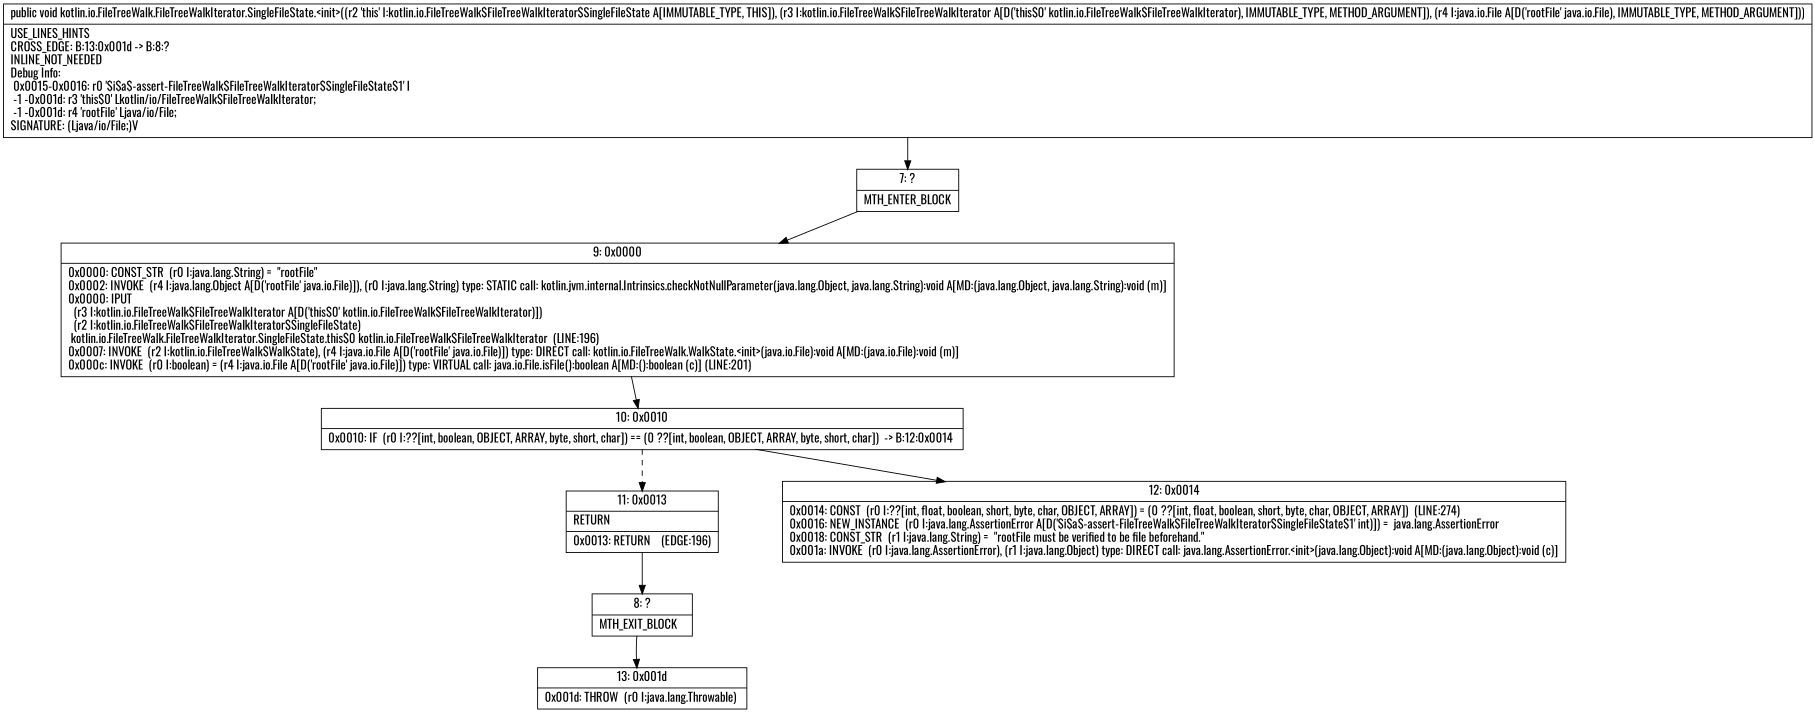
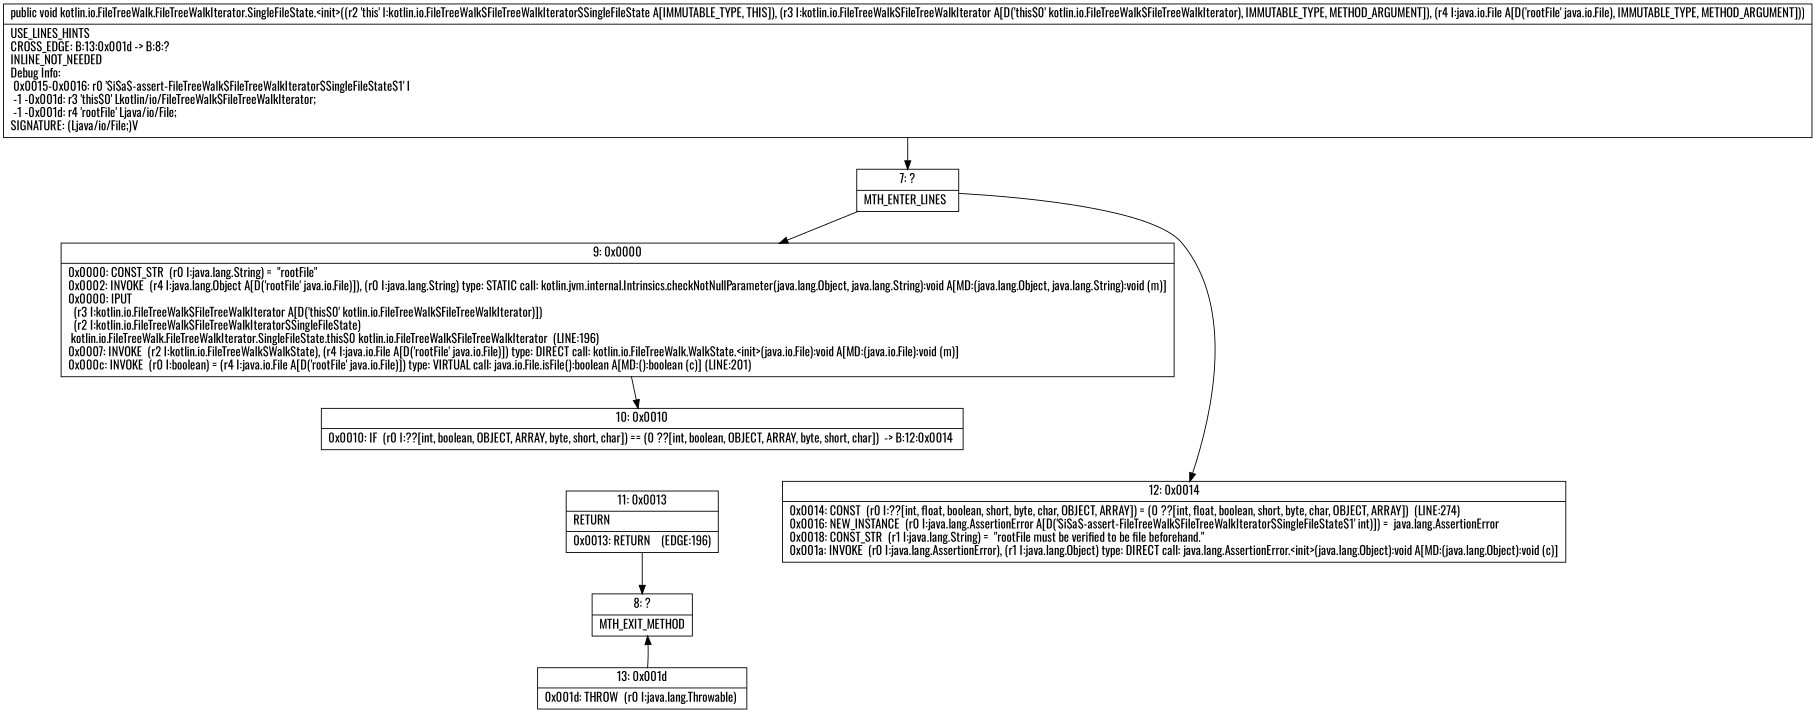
  digraph {
    fontname=Oswald
    node [fontname=Oswald shape=record]
    edge [fontname=Oswald]
-   n1 [label="{7\:\ ?|MTH_ENTER_BLOCK\l}"]
+   n1 [label="{7\:\ ?|MTH_ENTER_LINES\l}"]
    n2 [label="{9\:\ 0x0000|0x0000: CONST_STR  (r0 I:java.lang.String) =  \"rootFile\" \l0x0002: INVOKE  (r4 I:java.lang.Object A[D('rootFile' java.io.File)]), (r0 I:java.lang.String) type: STATIC call: kotlin.jvm.internal.Intrinsics.checkNotNullParameter(java.lang.Object, java.lang.String):void A[MD:(java.lang.Object, java.lang.String):void (m)]\l0x0000: IPUT  \l  (r3 I:kotlin.io.FileTreeWalk$FileTreeWalkIterator A[D('this$0' kotlin.io.FileTreeWalk$FileTreeWalkIterator)])\l  (r2 I:kotlin.io.FileTreeWalk$FileTreeWalkIterator$SingleFileState)\l kotlin.io.FileTreeWalk.FileTreeWalkIterator.SingleFileState.this$0 kotlin.io.FileTreeWalk$FileTreeWalkIterator  (LINE:196)\l0x0007: INVOKE  (r2 I:kotlin.io.FileTreeWalk$WalkState), (r4 I:java.io.File A[D('rootFile' java.io.File)]) type: DIRECT call: kotlin.io.FileTreeWalk.WalkState.\<init\>(java.io.File):void A[MD:(java.io.File):void (m)]\l0x000c: INVOKE  (r0 I:boolean) = (r4 I:java.io.File A[D('rootFile' java.io.File)]) type: VIRTUAL call: java.io.File.isFile():boolean A[MD:():boolean (c)] (LINE:201)\l}"]
    n3 [label="{10\:\ 0x0010|0x0010: IF  (r0 I:??[int, boolean, OBJECT, ARRAY, byte, short, char]) == (0 ??[int, boolean, OBJECT, ARRAY, byte, short, char])  \-\> B:12:0x0014 \l}"]
    n4 [label="{11\:\ 0x0013|RETURN\l|0x0013: RETURN    (EDGE:196)\l}"]
    n5 [label="{12\:\ 0x0014|0x0014: CONST  (r0 I:??[int, float, boolean, short, byte, char, OBJECT, ARRAY]) = (0 ??[int, float, boolean, short, byte, char, OBJECT, ARRAY])  (LINE:274)\l0x0016: NEW_INSTANCE  (r0 I:java.lang.AssertionError A[D('$i$a$\-assert\-FileTreeWalk$FileTreeWalkIterator$SingleFileState$1' int)]) =  java.lang.AssertionError \l0x0018: CONST_STR  (r1 I:java.lang.String) =  \"rootFile must be verified to be file beforehand.\" \l0x001a: INVOKE  (r0 I:java.lang.AssertionError), (r1 I:java.lang.Object) type: DIRECT call: java.lang.AssertionError.\<init\>(java.lang.Object):void A[MD:(java.lang.Object):void (c)]\l}"]
-   n6 [label="{8\:\ ?|MTH_EXIT_BLOCK\l}"]
+   n6 [label="{8\:\ ?|MTH_EXIT_METHOD\l}"]
    n7 [label="{13\:\ 0x001d|0x001d: THROW  (r0 I:java.lang.Throwable) \l}"]
    n8 [label="{public void kotlin.io.FileTreeWalk.FileTreeWalkIterator.SingleFileState.\<init\>((r2 'this' I:kotlin.io.FileTreeWalk$FileTreeWalkIterator$SingleFileState A[IMMUTABLE_TYPE, THIS]), (r3 I:kotlin.io.FileTreeWalk$FileTreeWalkIterator A[D('this$0' kotlin.io.FileTreeWalk$FileTreeWalkIterator), IMMUTABLE_TYPE, METHOD_ARGUMENT]), (r4 I:java.io.File A[D('rootFile' java.io.File), IMMUTABLE_TYPE, METHOD_ARGUMENT]))  | USE_LINES_HINTS\lCROSS_EDGE: B:13:0x001d \-\> B:8:?\lINLINE_NOT_NEEDED\lDebug Info:\l  0x0015\-0x0016: r0 '$i$a$\-assert\-FileTreeWalk$FileTreeWalkIterator$SingleFileState$1' I\l  \-1 \-0x001d: r3 'this$0' Lkotlin\/io\/FileTreeWalk$FileTreeWalkIterator;\l  \-1 \-0x001d: r4 'rootFile' Ljava\/io\/File;\lSIGNATURE: (Ljava\/io\/File;)V\l}"]
    n1 -> n2
    n2 -> n3
-   n3 -> n4 [style=dashed]
-   n3 -> n5
+   n1 -> n5
    n4 -> n6
-   n6 -> n7
+   n7 -> n6
    n8 -> n1
  }
